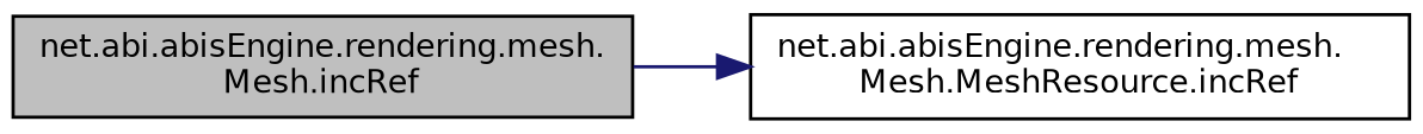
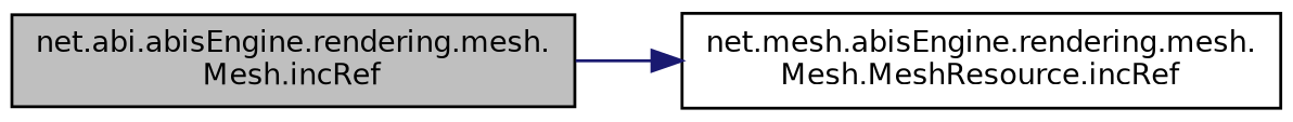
  digraph {
    rankdir=LR
    node [color=black fontname=Helvetica fontsize=10 shape=record style=filled]
    n1 [fillcolor=grey75 fontcolor=black height=0.2 label="net.abi.abisEngine.rendering.mesh.\lMesh.incRef" width=0.4]
-   n2 [fillcolor=white height=0.2 label="net.abi.abisEngine.rendering.mesh.\lMesh.MeshResource.incRef" width=0.4]
+   n2 [fillcolor=white height=0.2 label="net.mesh.abisEngine.rendering.mesh.\lMesh.MeshResource.incRef" width=0.4]
    n1 -> n2 [color=midnightblue fontname=Helvetica fontsize=10 labelfontname=Helvetica labelfontsize=10 style=solid]
  }
